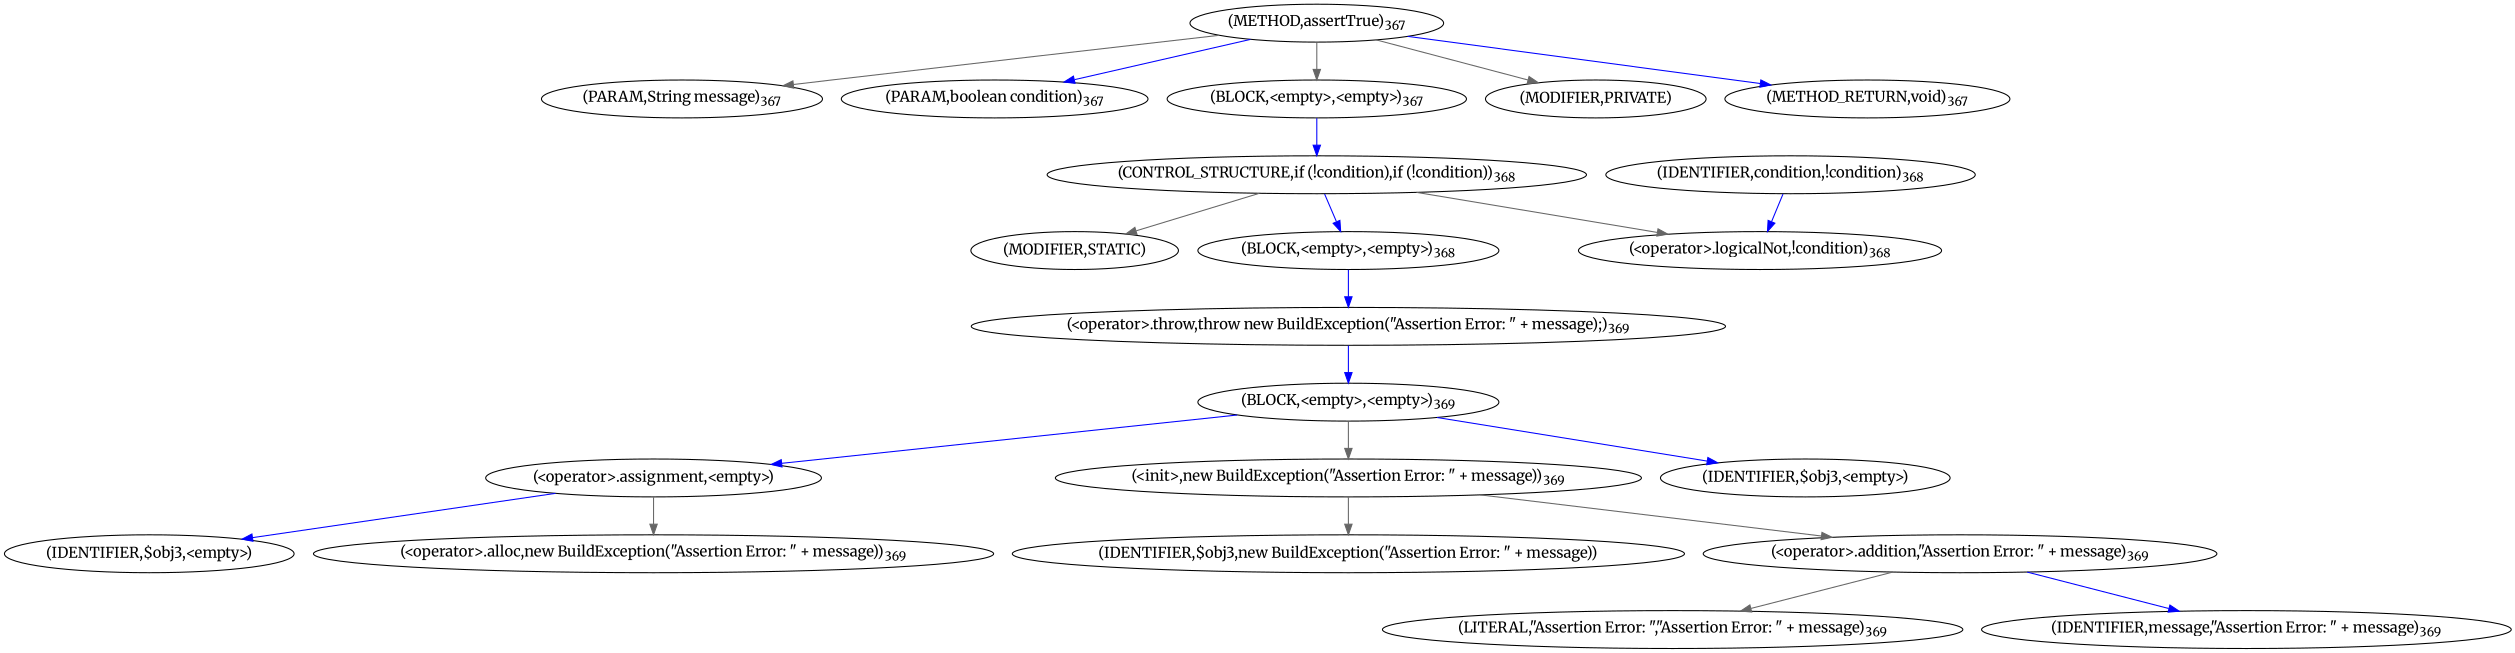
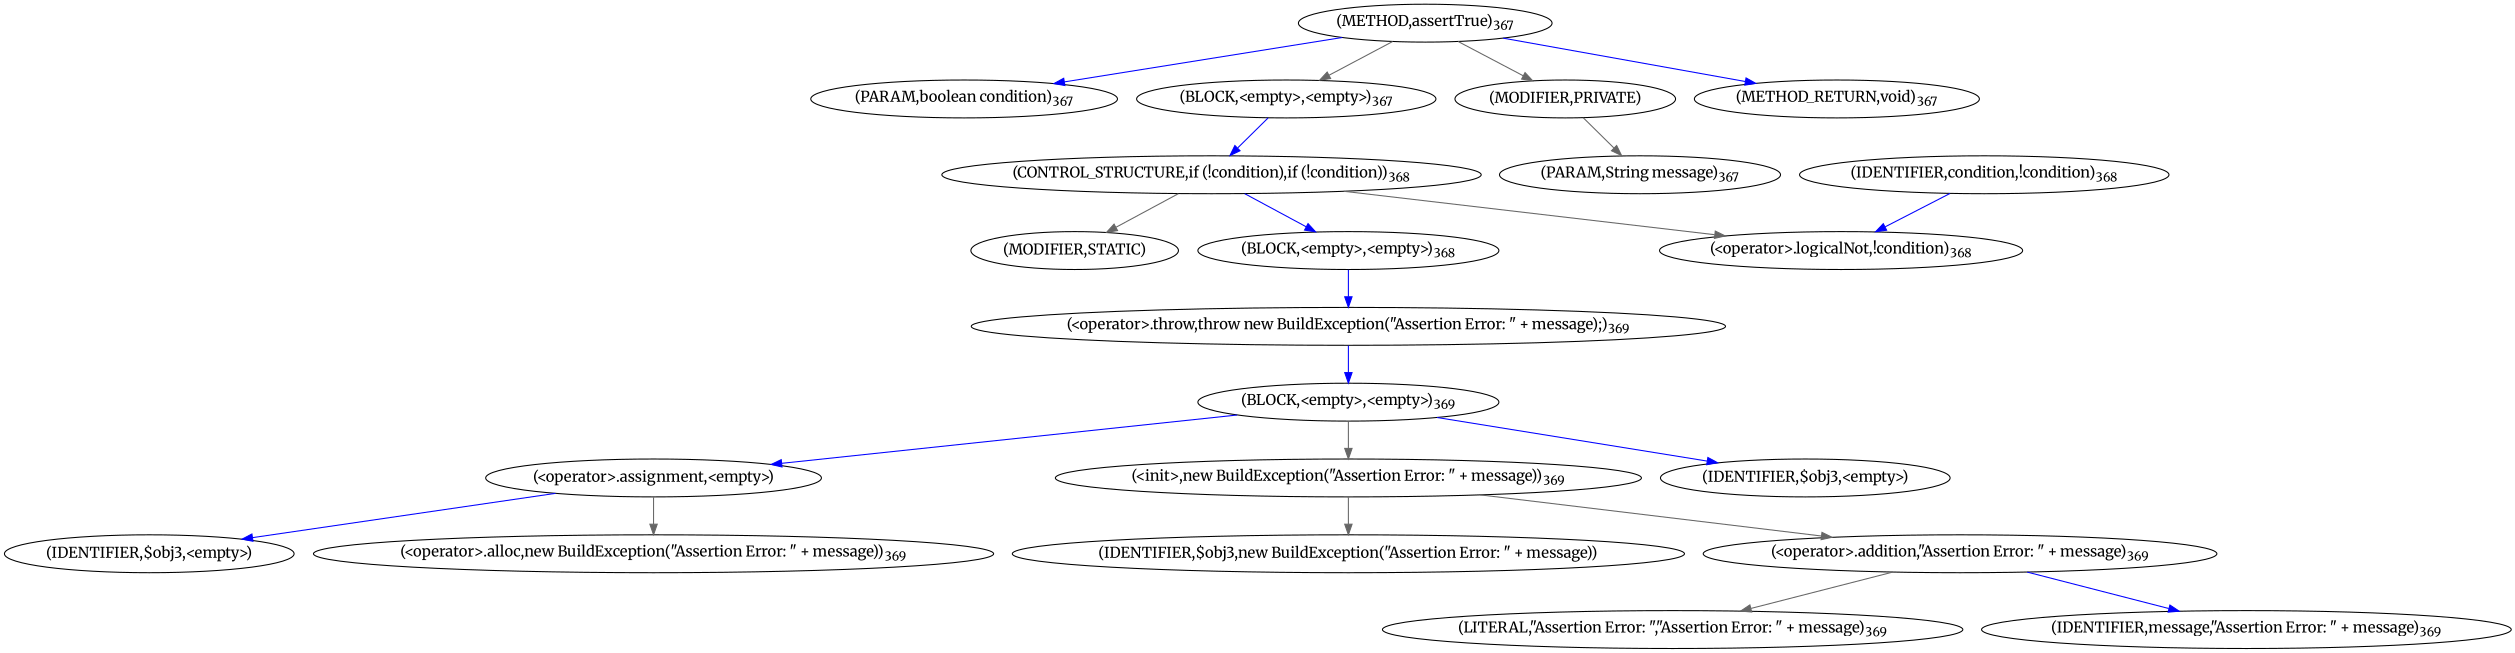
  digraph {
    fontname=Merriweather
    node [fontname=Merriweather]
    edge [color=blue fontname=Merriweather]
    n1 [label=<(METHOD,assertTrue)<SUB>367</SUB>>]
    n2 [label=<(PARAM,String message)<SUB>367</SUB>>]
    n3 [label=<(PARAM,boolean condition)<SUB>367</SUB>>]
    n4 [label=<(BLOCK,&lt;empty&gt;,&lt;empty&gt;)<SUB>367</SUB>>]
    n5 [label=<(MODIFIER,PRIVATE)>]
    n6 [label=<(METHOD_RETURN,void)<SUB>367</SUB>>]
    n7 [label=<(CONTROL_STRUCTURE,if (!condition),if (!condition))<SUB>368</SUB>>]
    n8 [label=<(MODIFIER,STATIC)>]
    n9 [label=<(&lt;operator&gt;.logicalNot,!condition)<SUB>368</SUB>>]
    n10 [label=<(BLOCK,&lt;empty&gt;,&lt;empty&gt;)<SUB>368</SUB>>]
    n11 [label=<(&lt;operator&gt;.throw,throw new BuildException(&quot;Assertion Error: &quot; + message);)<SUB>369</SUB>>]
    n12 [label=<(IDENTIFIER,condition,!condition)<SUB>368</SUB>>]
    n13 [label=<(BLOCK,&lt;empty&gt;,&lt;empty&gt;)<SUB>369</SUB>>]
    n14 [label=<(&lt;operator&gt;.assignment,&lt;empty&gt;)>]
    n15 [label=<(&lt;init&gt;,new BuildException(&quot;Assertion Error: &quot; + message))<SUB>369</SUB>>]
    n16 [label=<(IDENTIFIER,$obj3,&lt;empty&gt;)>]
    n17 [label=<(IDENTIFIER,$obj3,&lt;empty&gt;)>]
    n18 [label=<(&lt;operator&gt;.alloc,new BuildException(&quot;Assertion Error: &quot; + message))<SUB>369</SUB>>]
    n19 [label=<(IDENTIFIER,$obj3,new BuildException(&quot;Assertion Error: &quot; + message))>]
    n20 [label=<(&lt;operator&gt;.addition,&quot;Assertion Error: &quot; + message)<SUB>369</SUB>>]
    n21 [label=<(LITERAL,&quot;Assertion Error: &quot;,&quot;Assertion Error: &quot; + message)<SUB>369</SUB>>]
    n22 [label=<(IDENTIFIER,message,&quot;Assertion Error: &quot; + message)<SUB>369</SUB>>]
-   n1 -> n2 [color=gray40]
+   n5 -> n2 [color=gray40]
    n1 -> n3
    n1 -> n4 [color=gray40]
    n1 -> n5 [color=gray40]
    n1 -> n6
    n4 -> n7
    n7 -> n8 [color=gray40]
    n7 -> n9 [color=gray40]
    n7 -> n10
    n10 -> n11
    n11 -> n13
    n12 -> n9
    n13 -> n14
    n13 -> n15 [color=gray40]
    n13 -> n16
    n14 -> n17
    n14 -> n18 [color=gray40]
    n15 -> n19 [color=gray40]
    n15 -> n20 [color=gray40]
    n20 -> n21 [color=gray40]
    n20 -> n22
  }
